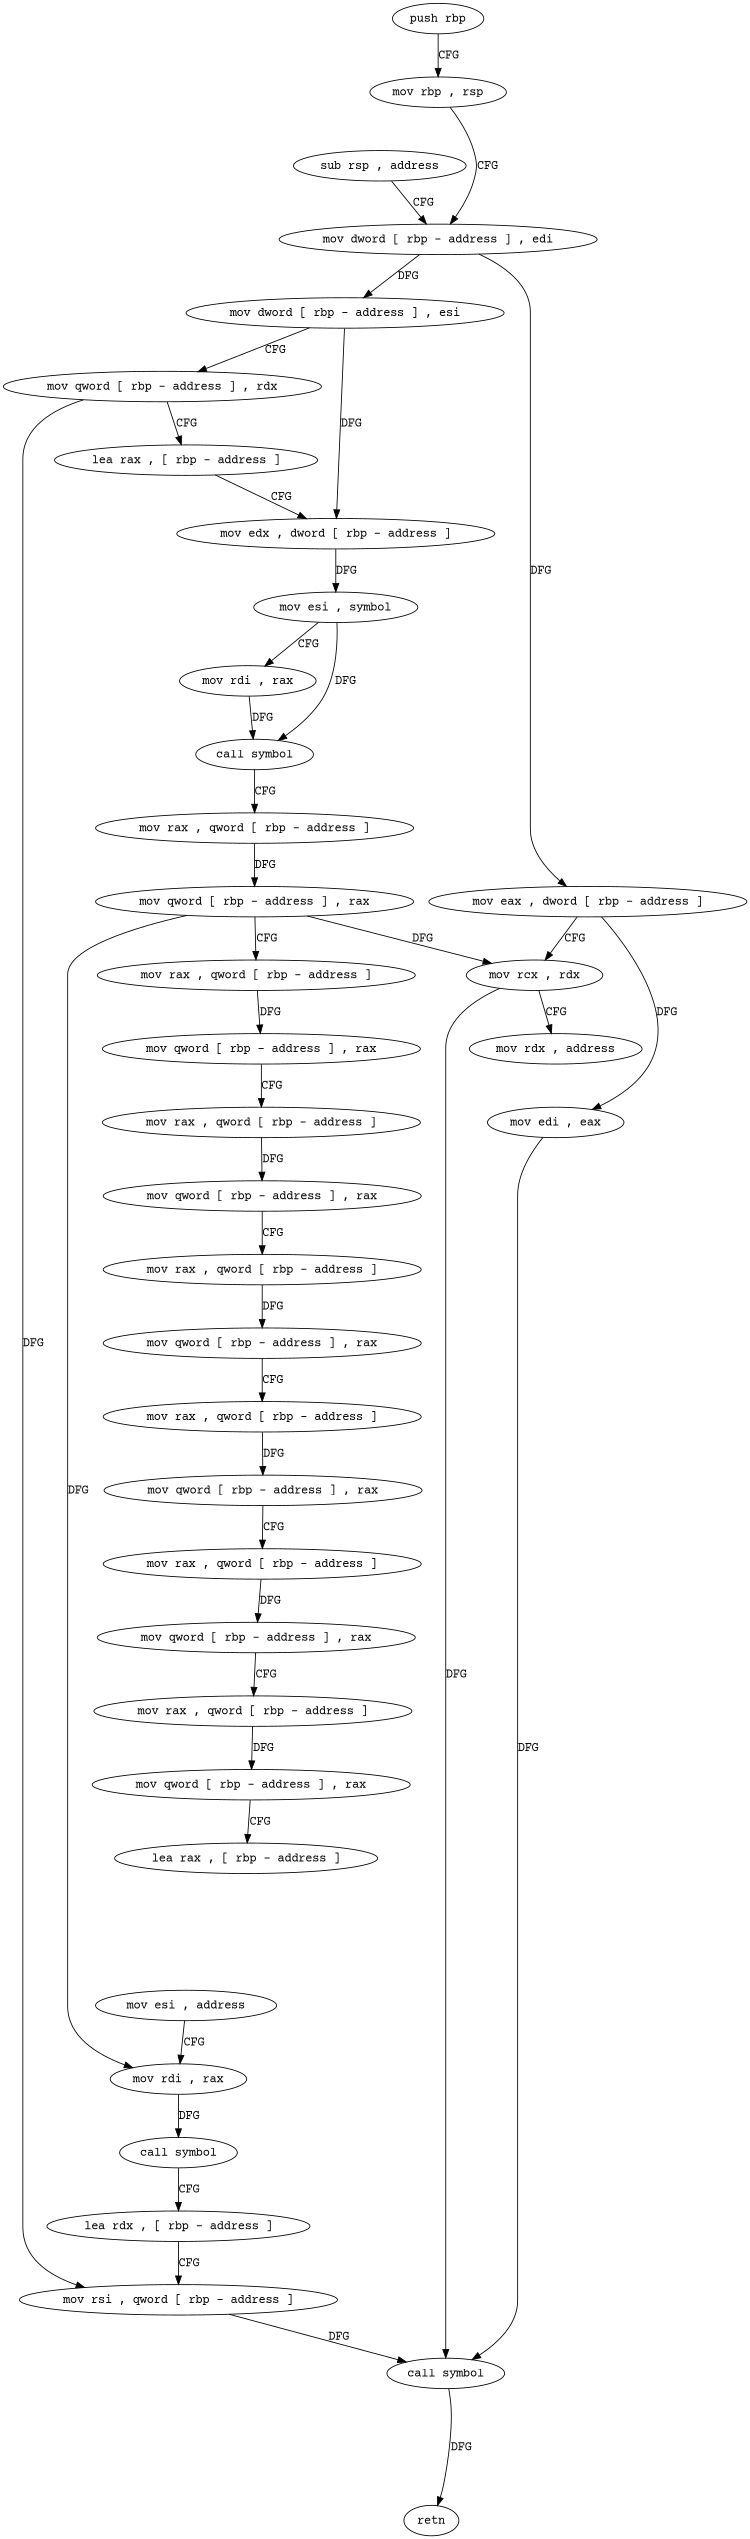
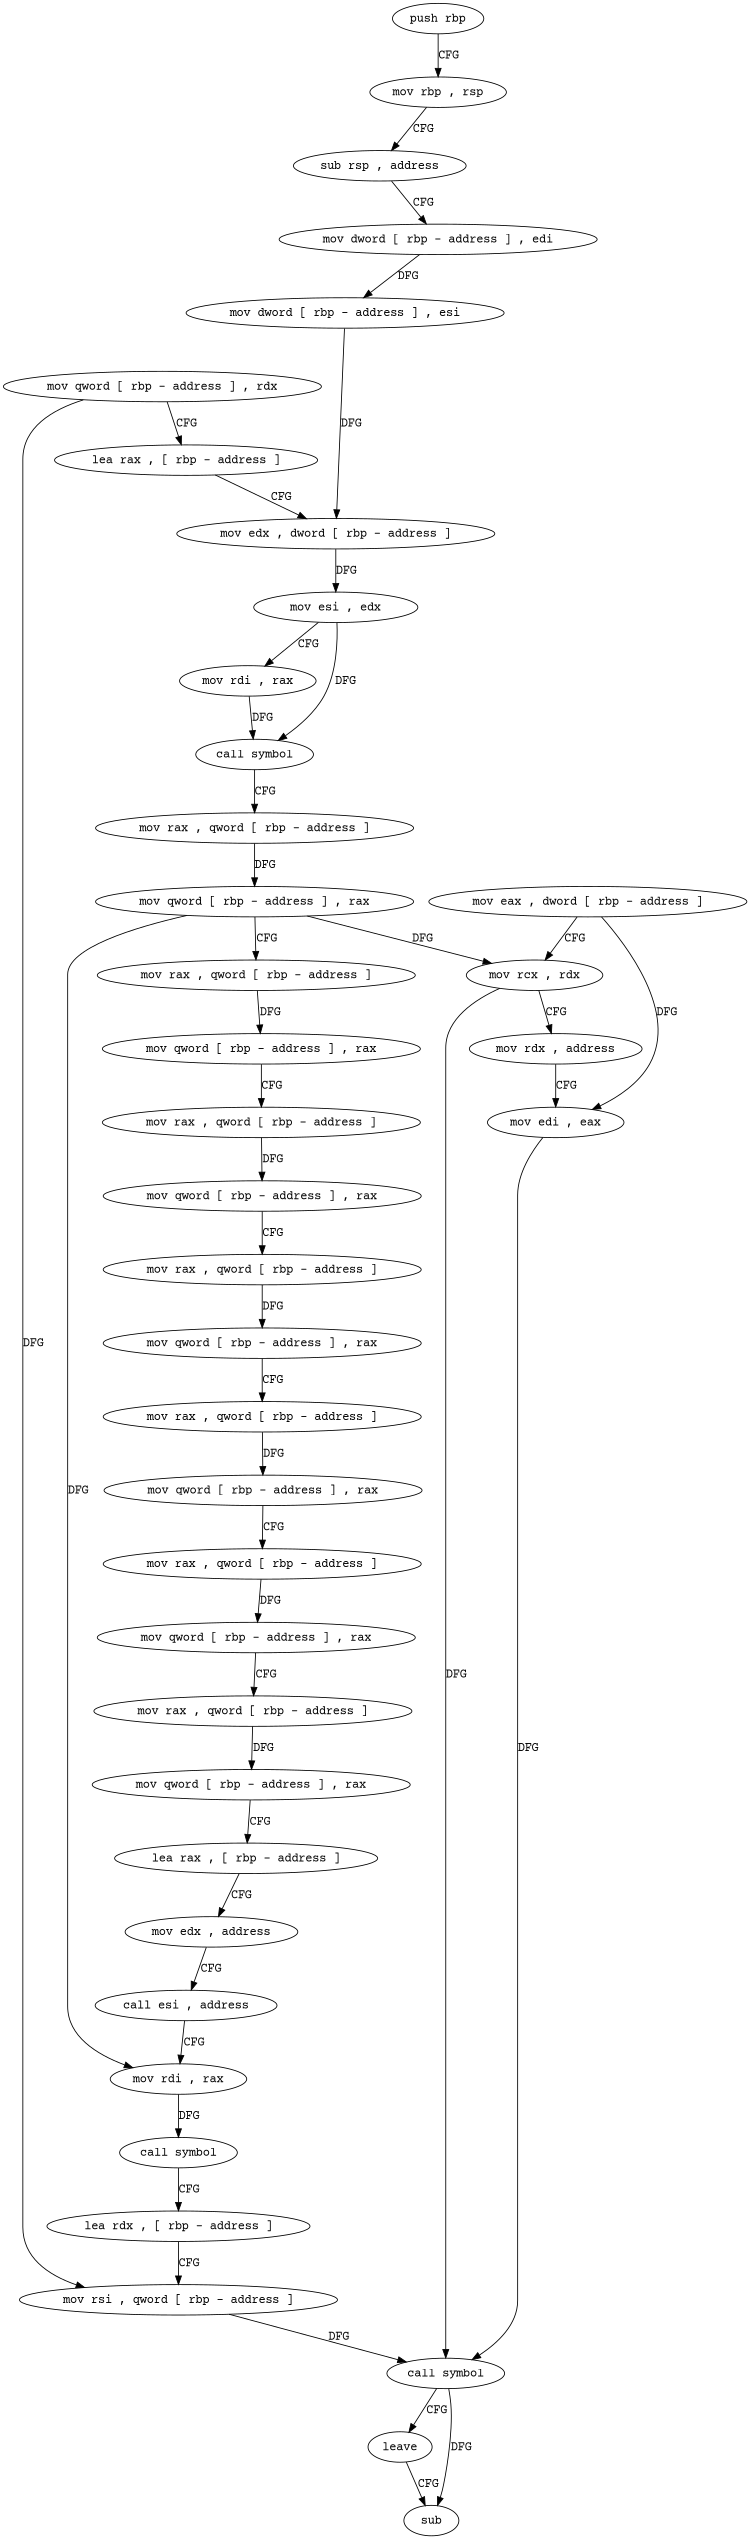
  digraph {
    fontname="Courier Prime"
    node [fontname="Courier Prime"]
    edge [fontname="Courier Prime"]
    n1 [label="push rbp"]
    n2 [label="mov rbp , rsp"]
    n3 [label="sub rsp , address"]
    n4 [label="mov dword [ rbp - address ] , edi"]
    n5 [label="mov dword [ rbp - address ] , esi"]
    n6 [label="mov eax , dword [ rbp - address ]"]
    n7 [label="mov qword [ rbp - address ] , rdx"]
    n8 [label="mov edx , dword [ rbp - address ]"]
    n9 [label="mov rcx , rdx"]
    n10 [label="mov edi , eax"]
    n11 [label="lea rax , [ rbp - address ]"]
    n12 [label="mov rsi , qword [ rbp - address ]"]
-   n13 [label="mov esi , symbol"]
+   n13 [label="mov esi , edx"]
    n14 [label="call symbol"]
    n15 [label="mov rdi , rax"]
    n16 [label="call symbol"]
    n17 [label="mov rax , qword [ rbp - address ]"]
    n18 [label="mov qword [ rbp - address ] , rax"]
    n19 [label="mov rax , qword [ rbp - address ]"]
    n20 [label="mov rdi , rax"]
    n21 [label="mov qword [ rbp - address ] , rax"]
    n22 [label="call symbol"]
    n23 [label="mov rdx , address"]
    n24 [label="mov rax , qword [ rbp - address ]"]
    n25 [label="mov qword [ rbp - address ] , rax"]
    n26 [label="mov rax , qword [ rbp - address ]"]
    n27 [label="mov qword [ rbp - address ] , rax"]
    n28 [label="mov rax , qword [ rbp - address ]"]
    n29 [label="mov qword [ rbp - address ] , rax"]
    n30 [label="mov rax , qword [ rbp - address ]"]
    n31 [label="mov qword [ rbp - address ] , rax"]
    n32 [label="mov rax , qword [ rbp - address ]"]
    n33 [label="mov qword [ rbp - address ] , rax"]
    n34 [label="lea rax , [ rbp - address ]"]
-   n36 [label="mov esi , address"]
+   n35 [label="mov edx , address"]
+   n36 [label="call esi , address"]
    n37 [label="lea rdx , [ rbp - address ]"]
-   n39 [label=retn]
+   n38 [label=leave]
+   n39 [label=sub]
    n1 -> n2 [label=CFG]
-   n2 -> n4 [label=CFG]
+   n2 -> n3 [label=CFG]
    n3 -> n4 [label=CFG]
    n4 -> n5 [label=DFG]
-   n4 -> n6 [label=DFG]
-   n5 -> n7 [label=CFG]
    n5 -> n8 [label=DFG]
    n6 -> n9 [label=CFG]
    n6 -> n10 [label=DFG]
    n7 -> n11 [label=CFG]
    n7 -> n12 [label=DFG]
    n8 -> n13 [label=DFG]
    n9 -> n14 [label=DFG]
    n9 -> n23 [label=CFG]
    n10 -> n14 [label=DFG]
    n11 -> n8 [label=CFG]
    n12 -> n14 [label=DFG]
    n13 -> n15 [label=CFG]
    n13 -> n16 [label=DFG]
+   n14 -> n38 [label=CFG]
    n14 -> n39 [label=DFG]
    n15 -> n16 [label=DFG]
    n16 -> n17 [label=CFG]
    n17 -> n18 [label=DFG]
    n18 -> n9 [label=DFG]
    n18 -> n19 [label=CFG]
    n18 -> n20 [label=DFG]
    n19 -> n21 [label=DFG]
    n20 -> n22 [label=DFG]
    n21 -> n24 [label=CFG]
    n22 -> n37 [label=CFG]
+   n23 -> n10 [label=CFG]
    n24 -> n25 [label=DFG]
    n25 -> n26 [label=CFG]
    n26 -> n27 [label=DFG]
    n27 -> n28 [label=CFG]
    n28 -> n29 [label=DFG]
    n29 -> n30 [label=CFG]
    n30 -> n31 [label=DFG]
    n31 -> n32 [label=CFG]
    n32 -> n33 [label=DFG]
    n33 -> n34 [label=CFG]
+   n34 -> n35 [label=CFG]
+   n35 -> n36 [label=CFG]
    n36 -> n20 [label=CFG]
    n37 -> n12 [label=CFG]
+   n38 -> n39 [label=CFG]
  }
